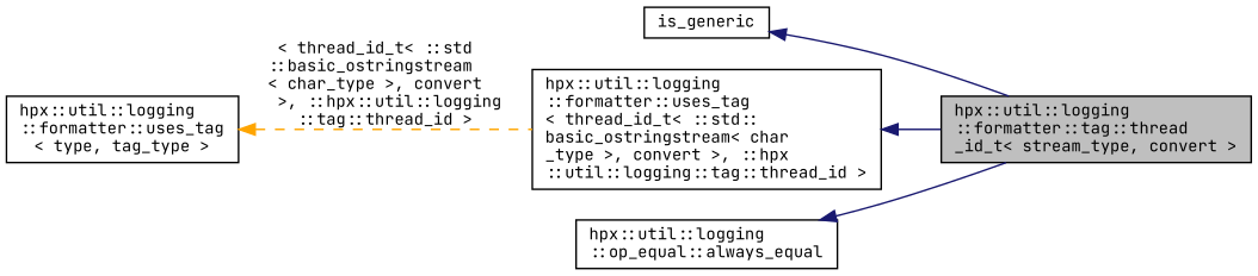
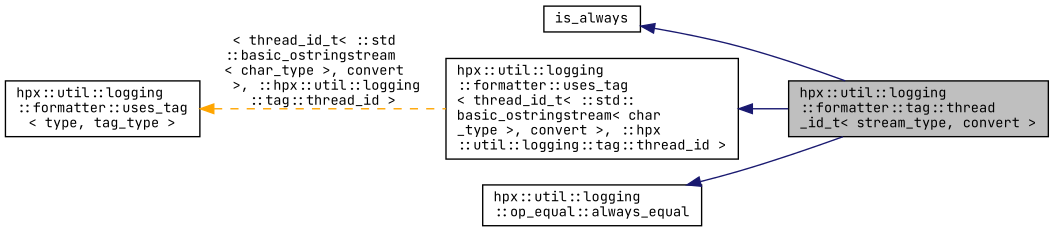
  digraph {
    rankdir=LR
    fontname="JetBrains Mono"
    node [color=black fillcolor=white fontname="JetBrains Mono" fontsize=10 shape=record style=filled]
    edge [color=midnightblue dir=back fontname="JetBrains Mono" fontsize=10 labelfontname=Helvetica labelfontsize=10 style=solid]
    n1 [fillcolor=grey75 fontcolor=black height=0.2 label="hpx::util::logging\l::formatter::tag::thread\l_id_t\< stream_type, convert \>" width=0.4]
-   n2 [height=0.2 label=is_generic width=0.4]
+   n2 [height=0.2 label=is_always width=0.4]
    n3 [height=0.2 label="hpx::util::logging\l::formatter::uses_tag\l\< thread_id_t\< ::std::\lbasic_ostringstream\< char\l_type \>, convert \>, ::hpx\l::util::logging::tag::thread_id \>" width=0.4]
    n4 [height=0.2 label="hpx::util::logging\l::formatter::uses_tag\l\< type, tag_type \>" width=0.4]
    n5 [height=0.2 label="hpx::util::logging\l::op_equal::always_equal" width=0.4]
    n2 -> n1
    n3 -> n1
    n4 -> n3 [color=orange label=" \< thread_id_t\< ::std\l::basic_ostringstream\l\< char_type \>, convert\l \>, ::hpx::util::logging\l::tag::thread_id \>" style=dashed]
    n5 -> n1
  }
